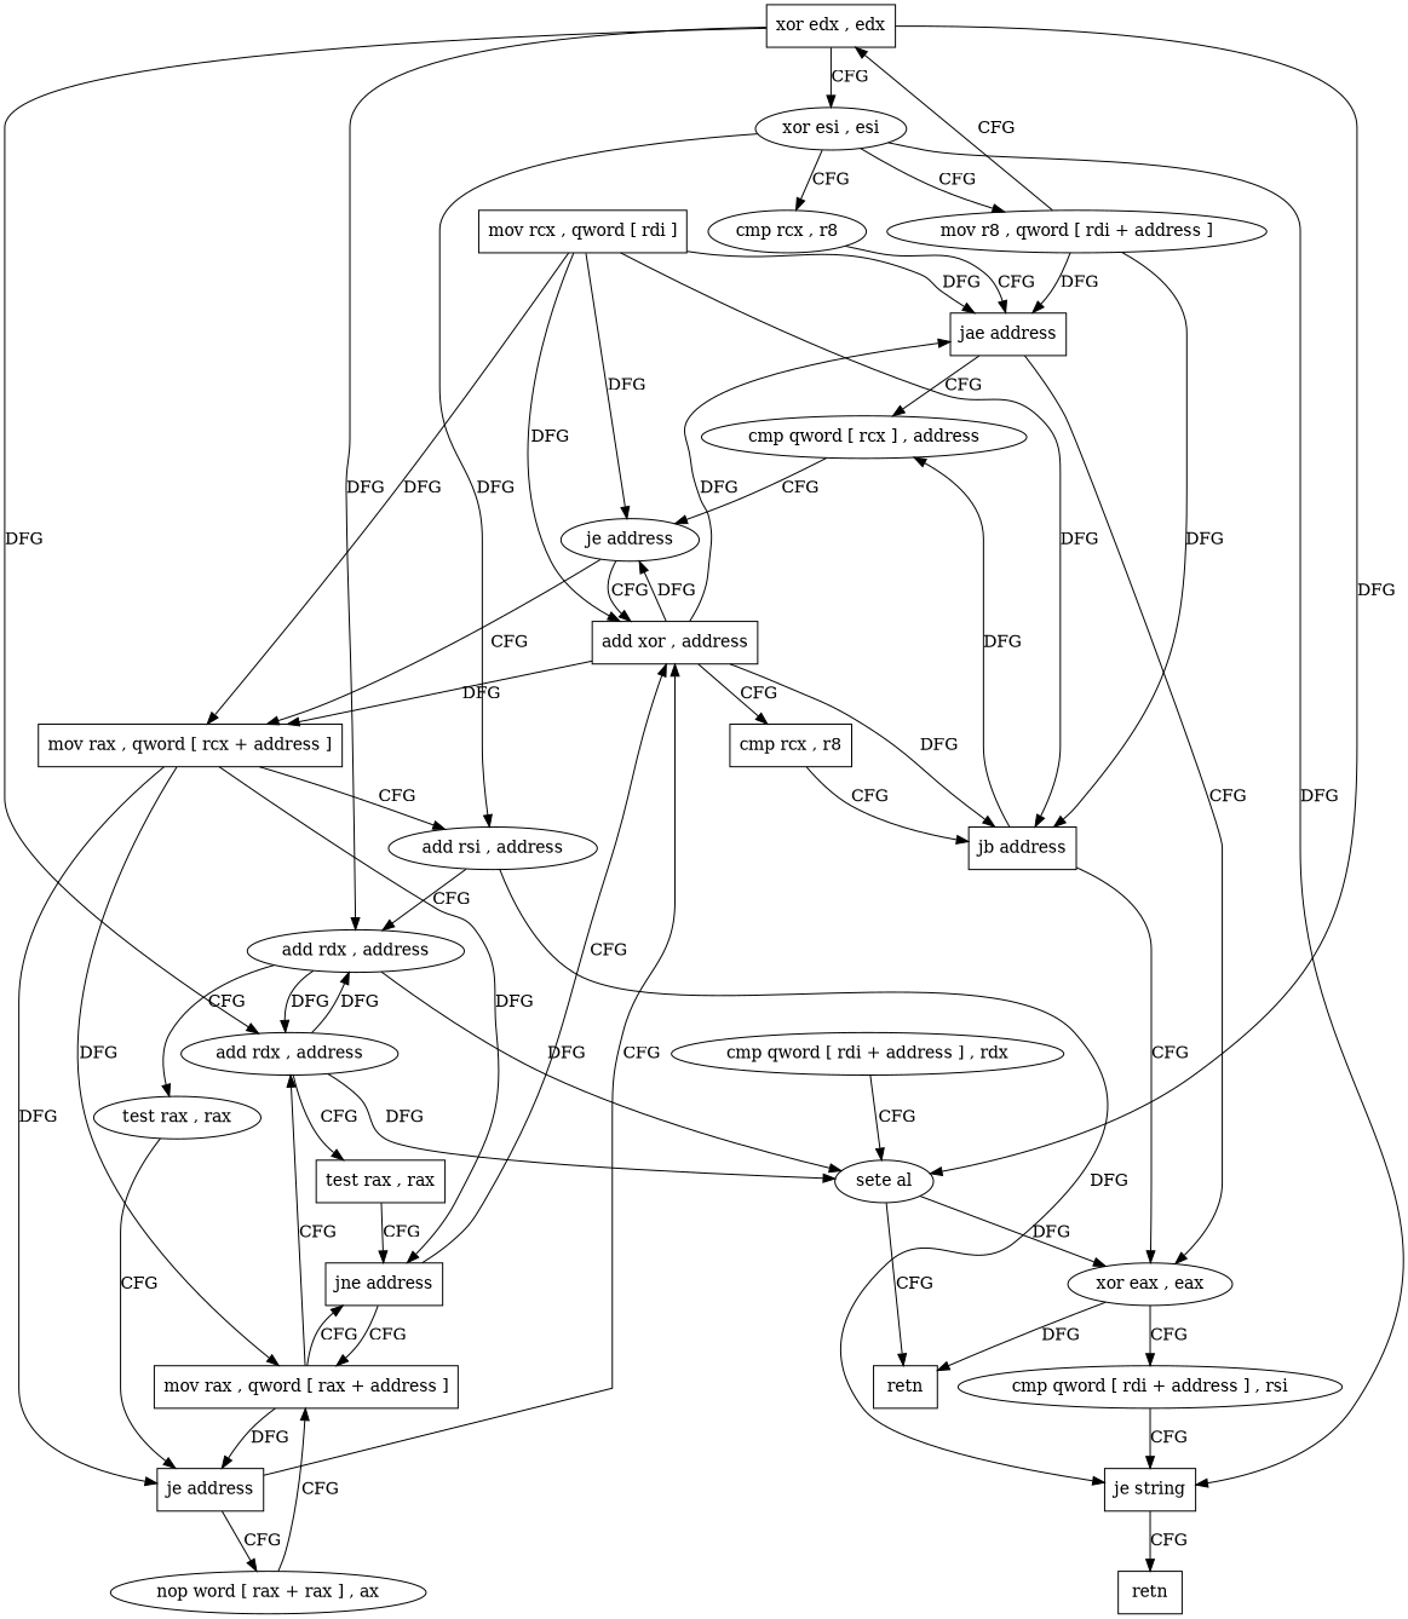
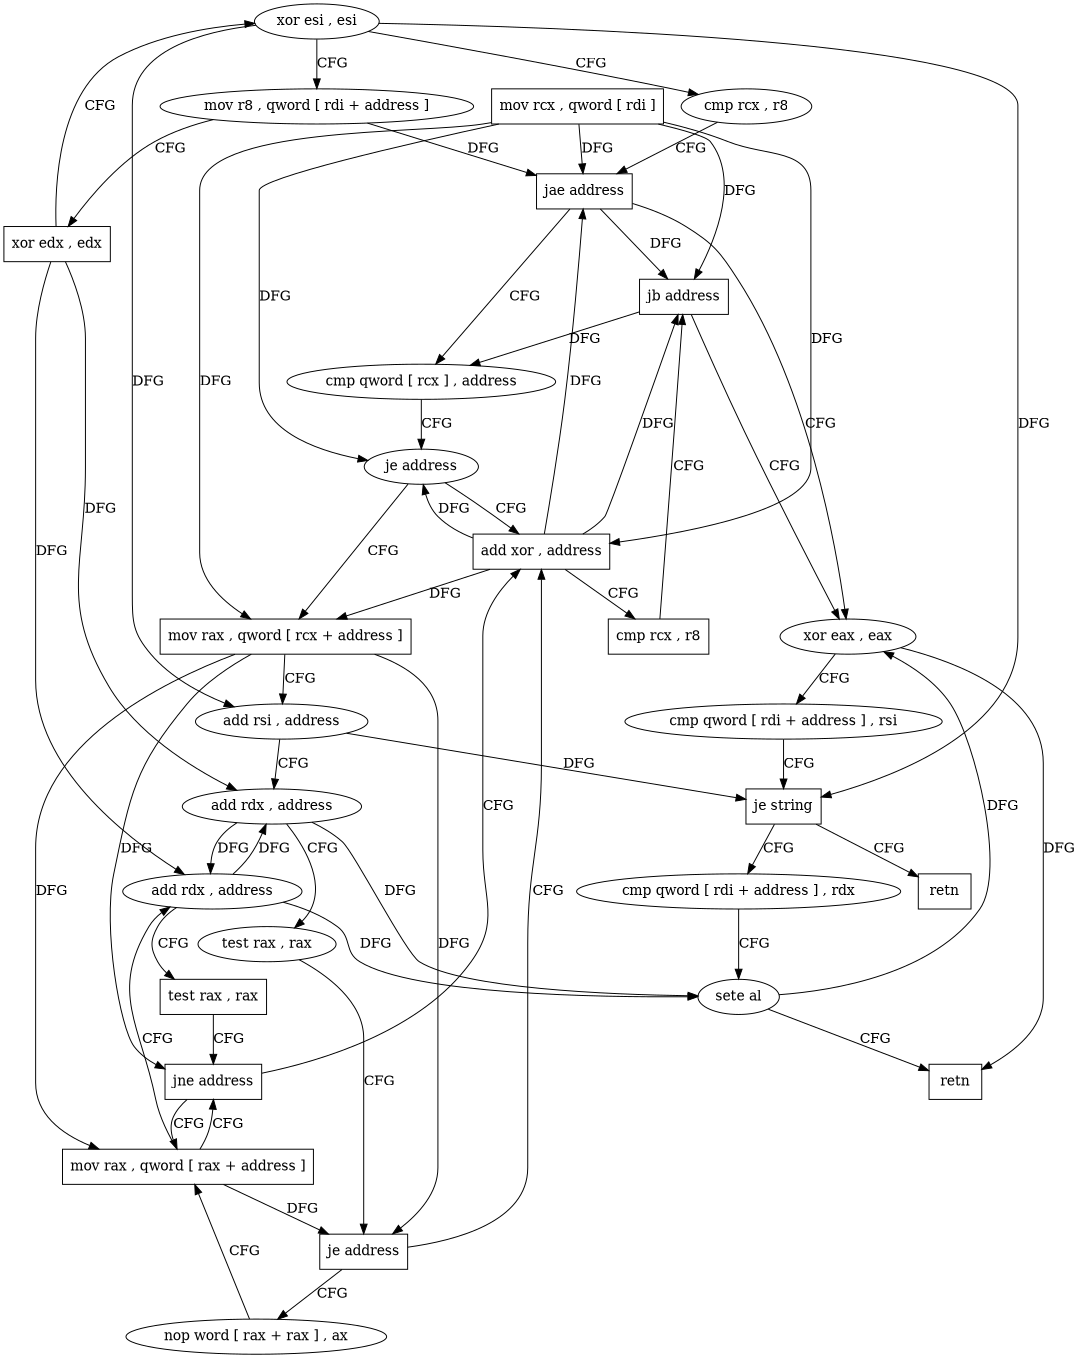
  digraph {
    node [shape=box]
    n1 [label="mov rcx , qword [ rdi ]"]
    n2 [label="jae address"]
    n3 [label="je address" shape=ellipse]
    n4 [label="add xor , address"]
    n5 [label="mov rax , qword [ rcx + address ]"]
    n6 [label="jb address"]
    n7 [label="mov r8 , qword [ rdi + address ]" shape=ellipse]
    n8 [label="xor edx , edx"]
    n9 [label="xor eax , eax" shape=ellipse]
    n10 [label="cmp qword [ rcx ] , address" shape=ellipse]
    n11 [label="cmp rcx , r8"]
    n12 [label="add rsi , address" shape=ellipse]
    n13 [label="je address"]
    n14 [label="mov rax , qword [ rax + address ]"]
    n15 [label="jne address"]
    n16 [label="xor esi , esi" shape=ellipse]
    n17 [label="sete al" shape=ellipse]
    n18 [label="add rdx , address" shape=ellipse]
    n19 [label="add rdx , address" shape=ellipse]
    n20 [label="cmp rcx , r8" shape=ellipse]
    n21 [label="je string"]
    n22 [label=retn]
    n23 [label="test rax , rax" shape=ellipse]
    n24 [label="test rax , rax"]
    n25 [label="cmp qword [ rdi + address ] , rdx" shape=ellipse]
    n26 [label=retn]
    n27 [label="cmp qword [ rdi + address ] , rsi" shape=ellipse]
    n28 [label="nop word [ rax + rax ] , ax" shape=ellipse]
    n1 -> n2 [label=DFG]
    n1 -> n3 [label=DFG]
    n1 -> n4 [label=DFG]
    n1 -> n5 [label=DFG]
    n1 -> n6 [label=DFG]
    n2 -> n9 [label=CFG]
    n2 -> n10 [label=CFG]
    n3 -> n4 [label=CFG]
    n3 -> n5 [label=CFG]
    n4 -> n2 [label=DFG]
    n4 -> n3 [label=DFG]
    n4 -> n5 [label=DFG]
    n4 -> n6 [label=DFG]
    n4 -> n11 [label=CFG]
    n5 -> n12 [label=CFG]
    n5 -> n13 [label=DFG]
    n5 -> n14 [label=DFG]
    n5 -> n15 [label=DFG]
    n6 -> n9 [label=CFG]
    n6 -> n10 [label=DFG]
    n7 -> n2 [label=DFG]
-   n7 -> n6 [label=DFG]
+   n2 -> n6 [label=DFG]
    n7 -> n8 [label=CFG]
    n8 -> n16 [label=CFG]
-   n8 -> n17 [label=DFG]
    n8 -> n18 [label=DFG]
    n8 -> n19 [label=DFG]
    n9 -> n22 [label=DFG]
    n9 -> n27 [label=CFG]
    n10 -> n3 [label=CFG]
    n11 -> n6 [label=CFG]
    n12 -> n18 [label=CFG]
    n12 -> n21 [label=DFG]
    n13 -> n4 [label=CFG]
    n13 -> n28 [label=CFG]
    n14 -> n13 [label=DFG]
    n14 -> n15 [label=CFG]
    n14 -> n19 [label=CFG]
    n15 -> n4 [label=CFG]
    n15 -> n14 [label=CFG]
    n16 -> n7 [label=CFG]
    n16 -> n12 [label=DFG]
    n16 -> n20 [label=CFG]
    n16 -> n21 [label=DFG]
    n17 -> n9 [label=DFG]
    n17 -> n22 [label=CFG]
    n18 -> n17 [label=DFG]
    n18 -> n19 [label=DFG]
    n18 -> n23 [label=CFG]
    n19 -> n17 [label=DFG]
    n19 -> n18 [label=DFG]
    n19 -> n24 [label=CFG]
    n20 -> n2 [label=CFG]
+   n21 -> n25 [label=CFG]
    n21 -> n26 [label=CFG]
    n23 -> n13 [label=CFG]
    n24 -> n15 [label=CFG]
    n25 -> n17 [label=CFG]
    n27 -> n21 [label=CFG]
    n28 -> n14 [label=CFG]
  }
